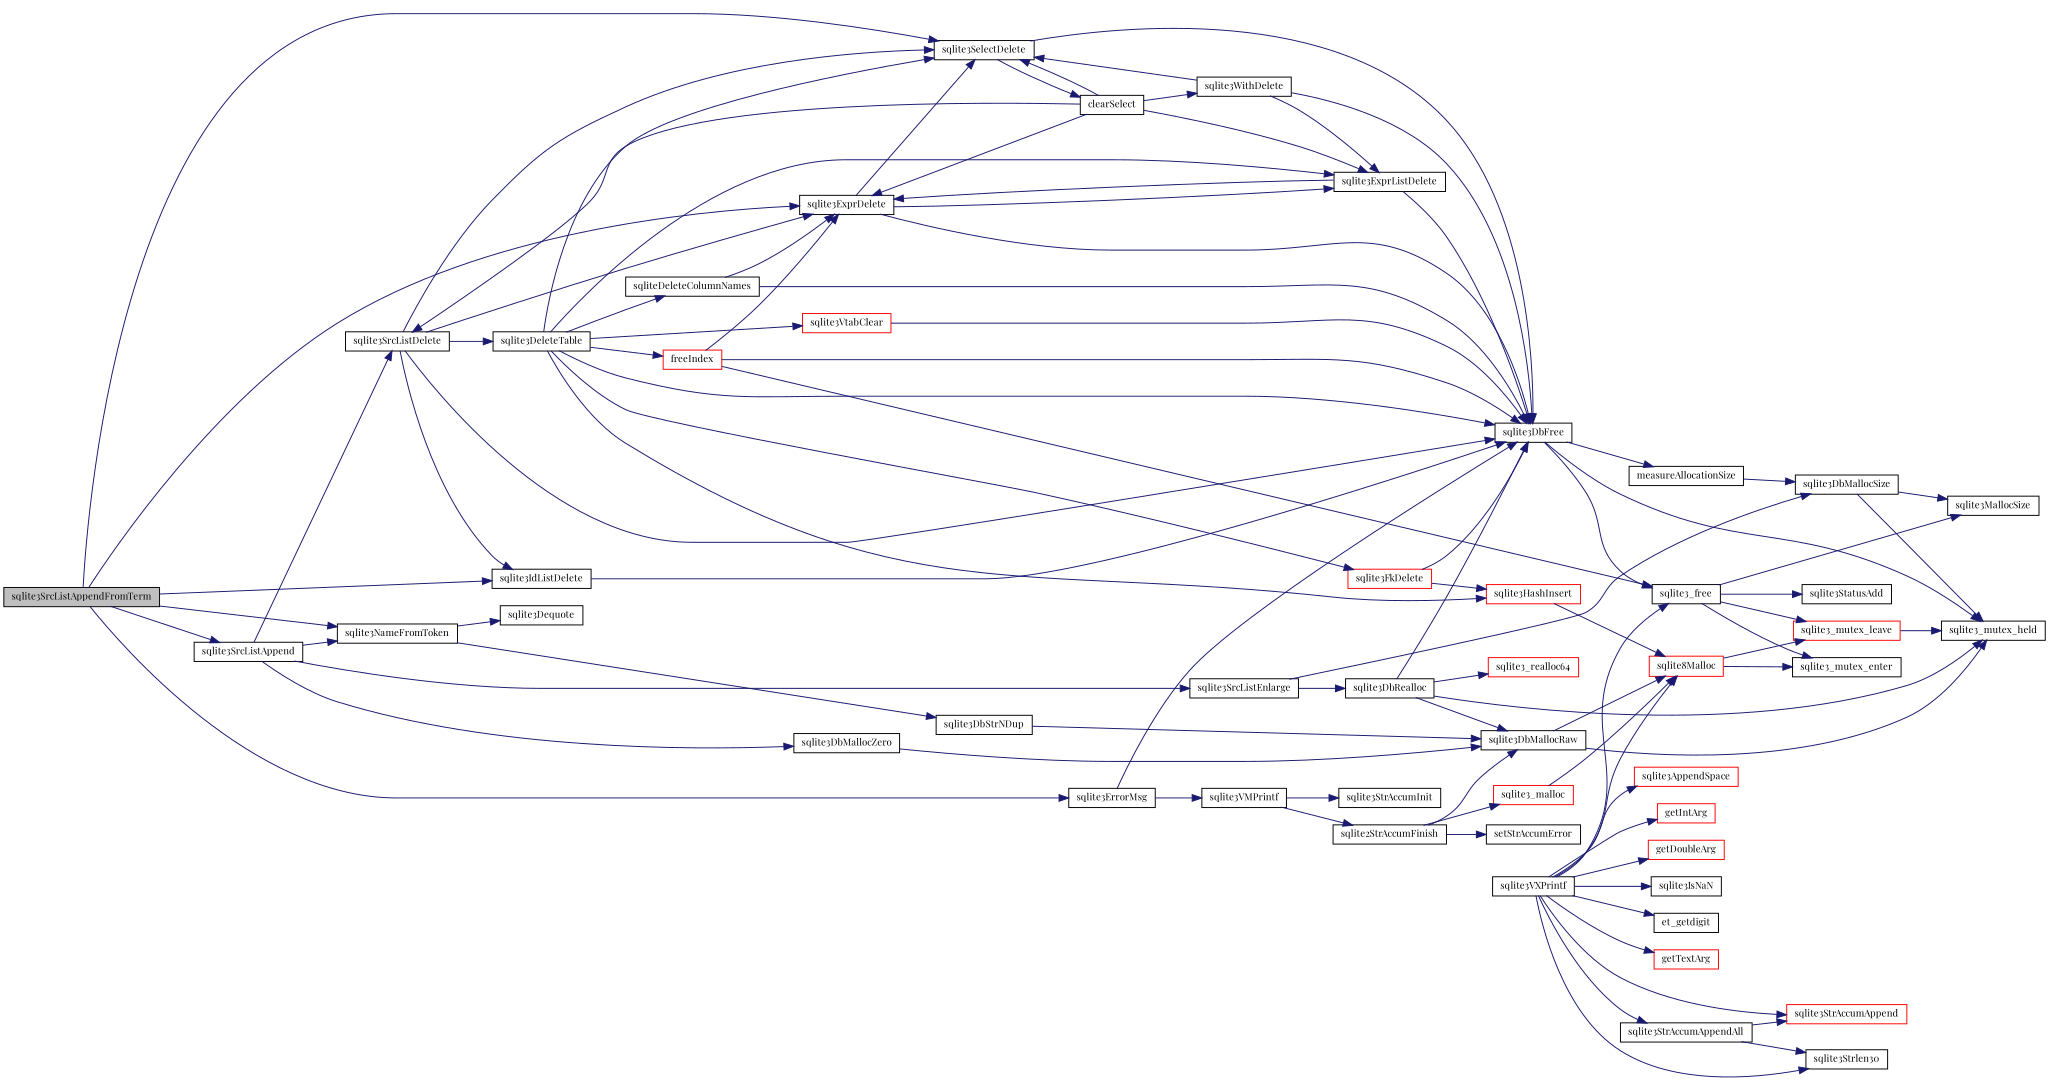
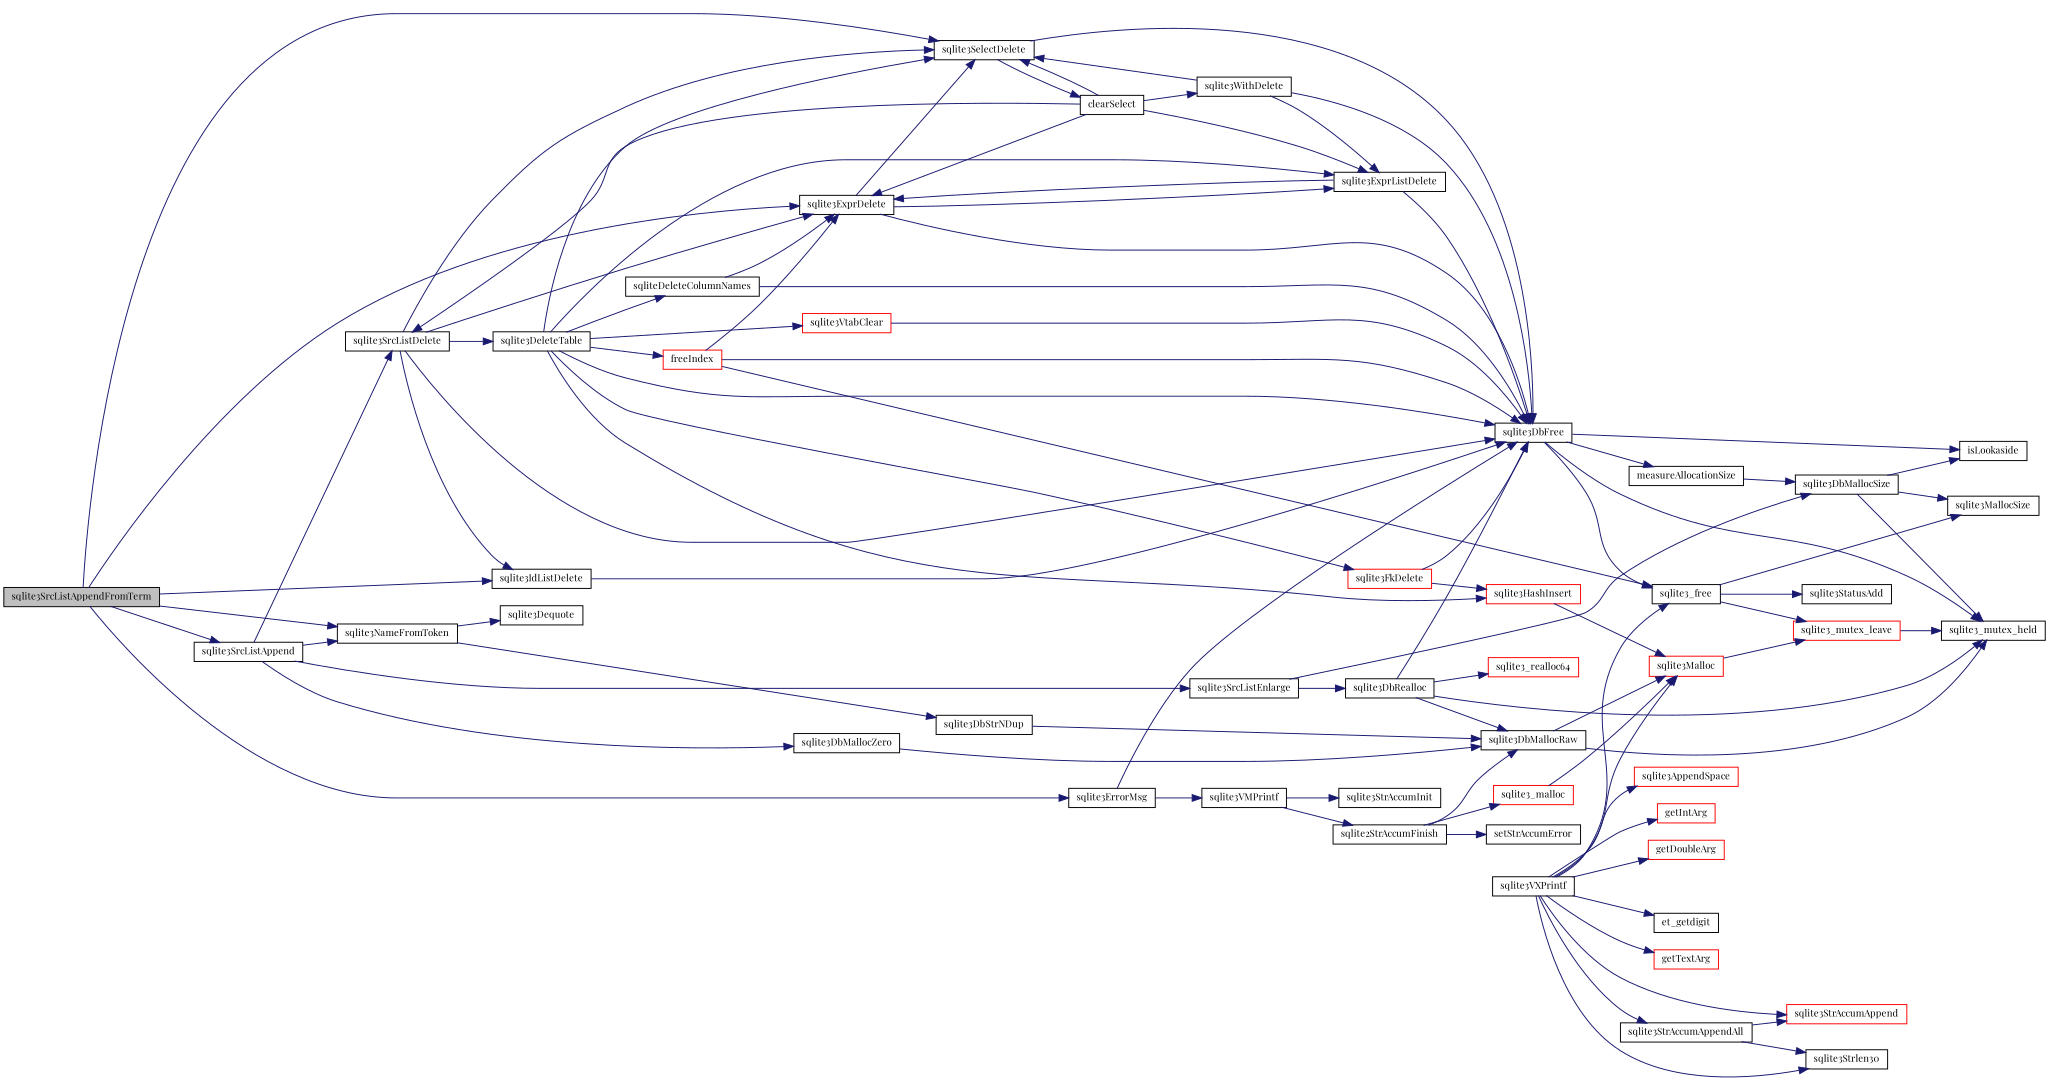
  digraph {
    fontname="Playfair Display"
    rankdir=LR
    node [color=black fillcolor=white fontname="Playfair Display" fontsize=10 shape=record style=filled]
    edge [color=midnightblue fontname="Playfair Display" fontsize=10 labelfontname=FreeSans labelfontsize=10 style=solid]
    n1 [fillcolor=grey75 fontcolor=black height=0.2 label=sqlite3SrcListAppendFromTerm width=0.4]
    n2 [height=0.2 label=sqlite3ErrorMsg width=0.4]
    n3 [height=0.2 label=sqlite3SrcListAppend width=0.4]
    n4 [height=0.2 label=sqlite3ExprDelete width=0.4]
    n5 [height=0.2 label=sqlite3SelectDelete width=0.4]
    n6 [height=0.2 label=sqlite3IdListDelete width=0.4]
    n7 [height=0.2 label=sqlite3NameFromToken width=0.4]
    n8 [height=0.2 label=sqlite3VMPrintf width=0.4]
    n9 [height=0.2 label=sqlite3DbFree width=0.4]
    n10 [height=0.2 label=sqlite3DbMallocZero width=0.4]
    n11 [height=0.2 label=sqlite3SrcListEnlarge width=0.4]
    n12 [height=0.2 label=sqlite3SrcListDelete width=0.4]
    n13 [height=0.2 label=sqlite3ExprListDelete width=0.4]
    n14 [height=0.2 label=clearSelect width=0.4]
    n15 [height=0.2 label=sqlite3DbStrNDup width=0.4]
    n16 [height=0.2 label=sqlite3Dequote width=0.4]
    n17 [height=0.2 label=sqlite3StrAccumInit width=0.4]
    n18 [height=0.2 label=sqlite2StrAccumFinish width=0.4]
    n19 [height=0.2 label=sqlite3_free width=0.4]
    n20 [height=0.2 label=sqlite3_mutex_held width=0.4]
    n21 [height=0.2 label=measureAllocationSize width=0.4]
+   n22 [height=0.2 label=isLookaside width=0.4]
    n23 [height=0.2 label=sqlite3VXPrintf width=0.4]
    n24 [color=red height=0.2 label=sqlite3StrAccumAppend width=0.4]
    n25 [color=red height=0.2 label=getIntArg width=0.4]
-   n26 [color=red height=0.2 label=sqlite8Malloc width=0.4]
+   n26 [color=red height=0.2 label=sqlite3Malloc width=0.4]
    n27 [color=red height=0.2 label=getDoubleArg width=0.4]
-   n28 [height=0.2 label=sqlite3IsNaN width=0.4]
    n29 [height=0.2 label=sqlite3Strlen30 width=0.4]
    n30 [height=0.2 label=et_getdigit width=0.4]
    n31 [color=red height=0.2 label=getTextArg width=0.4]
    n32 [height=0.2 label=sqlite3StrAccumAppendAll width=0.4]
    n33 [color=red height=0.2 label=sqlite3AppendSpace width=0.4]
    n34 [height=0.2 label=setStrAccumError width=0.4]
    n35 [height=0.2 label=sqlite3DbMallocRaw width=0.4]
    n36 [color=red height=0.2 label=sqlite3_malloc width=0.4]
-   n37 [height=0.2 label=sqlite3_mutex_enter width=0.4]
    n38 [color=red height=0.2 label=sqlite3_mutex_leave width=0.4]
    n39 [height=0.2 label=sqlite3StatusAdd width=0.4]
    n40 [height=0.2 label=sqlite3MallocSize width=0.4]
    n41 [height=0.2 label=sqlite3DbMallocSize width=0.4]
    n42 [height=0.2 label=sqlite3DbRealloc width=0.4]
    n43 [height=0.2 label=sqlite3DeleteTable width=0.4]
    n44 [color=red height=0.2 label=sqlite3_realloc64 width=0.4]
    n45 [color=red height=0.2 label=sqlite3HashInsert width=0.4]
    n46 [color=red height=0.2 label=freeIndex width=0.4]
    n47 [color=red height=0.2 label=sqlite3FkDelete width=0.4]
    n48 [height=0.2 label=sqliteDeleteColumnNames width=0.4]
    n49 [color=red height=0.2 label=sqlite3VtabClear width=0.4]
    n50 [height=0.2 label=sqlite3WithDelete width=0.4]
    n1 -> n2
    n1 -> n3
    n1 -> n4
    n1 -> n5
    n1 -> n6
    n1 -> n7
    n2 -> n8
    n2 -> n9
    n3 -> n7
    n3 -> n10
    n3 -> n11
    n3 -> n12
    n4 -> n5
    n4 -> n9
    n4 -> n13
    n5 -> n9
    n5 -> n14
    n6 -> n9
    n7 -> n15
    n7 -> n16
    n8 -> n17
    n8 -> n18
    n9 -> n19
    n9 -> n20
    n9 -> n21
+   n9 -> n22
    n10 -> n35
    n11 -> n41
    n11 -> n42
    n12 -> n4
    n12 -> n5
    n12 -> n6
    n12 -> n9
    n12 -> n43
    n13 -> n4
    n13 -> n9
    n14 -> n4
    n14 -> n5
    n14 -> n12
    n14 -> n13
    n14 -> n50
    n15 -> n35
    n18 -> n34
    n18 -> n35
    n18 -> n36
-   n19 -> n37
    n19 -> n38
    n19 -> n39
    n19 -> n40
    n21 -> n41
    n23 -> n19
    n23 -> n24
    n23 -> n25
    n23 -> n26
    n23 -> n27
-   n23 -> n28
    n23 -> n29
    n23 -> n30
    n23 -> n31
    n23 -> n32
    n23 -> n33
-   n26 -> n37
    n26 -> n38
    n32 -> n24
    n32 -> n29
    n35 -> n20
    n35 -> n26
    n36 -> n26
    n38 -> n20
    n41 -> n20
+   n41 -> n22
    n41 -> n40
    n42 -> n9
    n42 -> n20
    n42 -> n35
    n42 -> n44
    n43 -> n5
    n43 -> n9
    n43 -> n13
    n43 -> n45
    n43 -> n46
    n43 -> n47
    n43 -> n48
    n43 -> n49
    n45 -> n26
    n46 -> n4
    n46 -> n9
    n46 -> n19
    n47 -> n9
    n47 -> n45
    n48 -> n4
    n48 -> n9
    n49 -> n9
    n50 -> n5
    n50 -> n9
    n50 -> n13
  }
